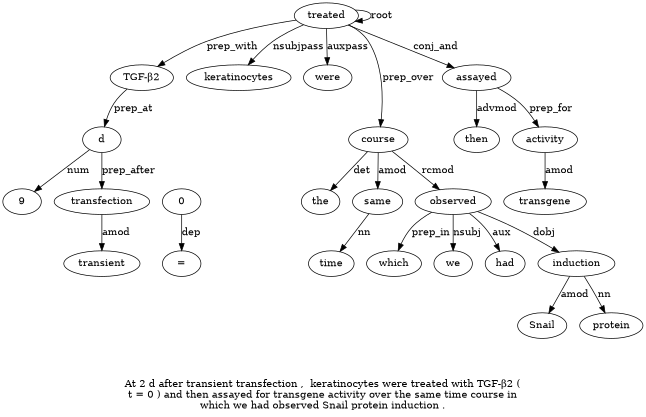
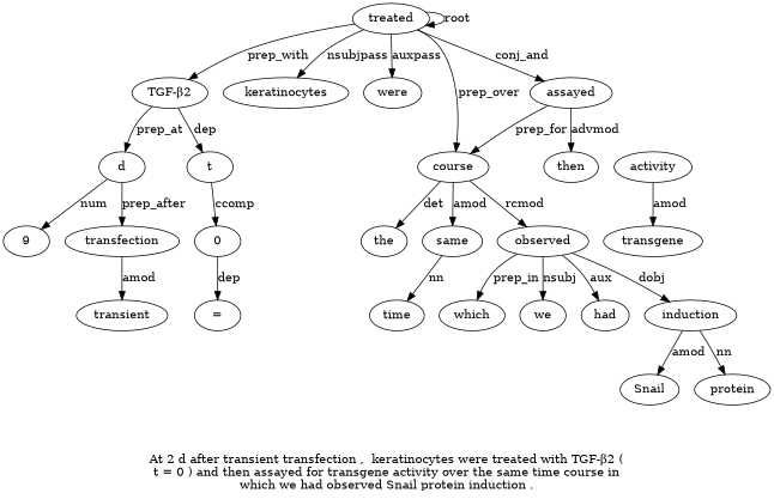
  digraph {
    label="At 2 d after transient transfection ,  keratinocytes were treated with TGF-β2 (\nt = 0 ) and then assayed for transgene activity over the same time course in\nwhich we had observed Snail protein induction ."
    node [fillcolor=white style=filled]
    n1 [label=d]
    n2 [label=9]
    n3 [label=transfection]
    n4 [label=transient]
    n5 [label=treated]
    n6 [label=keratinocytes]
    n7 [label=were]
    n8 [label="TGF-β2"]
    n9 [label=assayed]
    n10 [label=course]
+   n11 [label=t]
    n12 [label=then]
    n13 [label=activity]
    n14 [label=the]
    n15 [label=same]
    n16 [label=observed]
    n17 [label=0]
    n18 [label="="]
    n19 [label=transgene]
    n20 [label=time]
    n21 [label=which]
    n22 [label=we]
    n23 [label=had]
    n24 [label=induction]
    n25 [label=Snail]
    n26 [label=protein]
    n1 -> n2 [label=num]
    n1 -> n3 [label=prep_after]
    n3 -> n4 [label=amod]
    n5 -> n5 [label=root]
    n5 -> n6 [label=nsubjpass]
    n5 -> n7 [label=auxpass]
    n5 -> n8 [label=prep_with]
    n5 -> n9 [label=conj_and]
    n5 -> n10 [label=prep_over]
    n8 -> n1 [label=prep_at]
+   n8 -> n11 [label=dep]
    n9 -> n12 [label=advmod]
-   n9 -> n13 [label=prep_for]
+   n9 -> n10 [label=prep_for]
    n10 -> n14 [label=det]
    n10 -> n15 [label=amod]
    n10 -> n16 [label=rcmod]
+   n11 -> n17 [label=ccomp]
    n13 -> n19 [label=amod]
    n15 -> n20 [label=nn]
    n16 -> n21 [label=prep_in]
    n16 -> n22 [label=nsubj]
    n16 -> n23 [label=aux]
    n16 -> n24 [label=dobj]
    n17 -> n18 [label=dep]
    n24 -> n25 [label=amod]
    n24 -> n26 [label=nn]
  }
